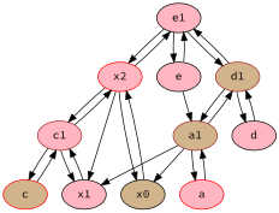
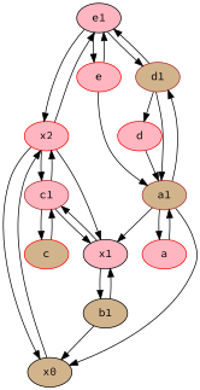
  digraph {
    fontname="Source Code Pro"
    node [color=black fillcolor=lightpink fontname="Source Code Pro" style=filled]
    edge [fontname="Source Code Pro"]
    e1
    x2 [color=red]
    d1 [color=brown fillcolor=tan]
-   e
+   e [color=red]
    c1 [color=brown]
    x1
    x0 [fillcolor=tan]
    c [color=red fillcolor=tan]
+   b1 [fillcolor=tan]
    a1 [color=brown fillcolor=tan]
-   d
+   d [color=red]
    a [color=red]
    e1 -> x2
    e1 -> d1
    e1 -> e
    x2 -> e1
    x2 -> c1
    x2 -> x1
    x2 -> x0
    d1 -> e1
    d1 -> a1
    d1 -> d
    e -> e1
    e -> a1
    c1 -> x2
    c1 -> x1
    c1 -> c
    x1 -> c1
+   x1 -> b1
    x0 -> x2
    c -> c1
+   b1 -> x1
+   b1 -> x0
    a1 -> d1
    a1 -> x1
    a1 -> x0
    a1 -> a
-   d -> d1
+   d -> a1
    a -> a1
  }
